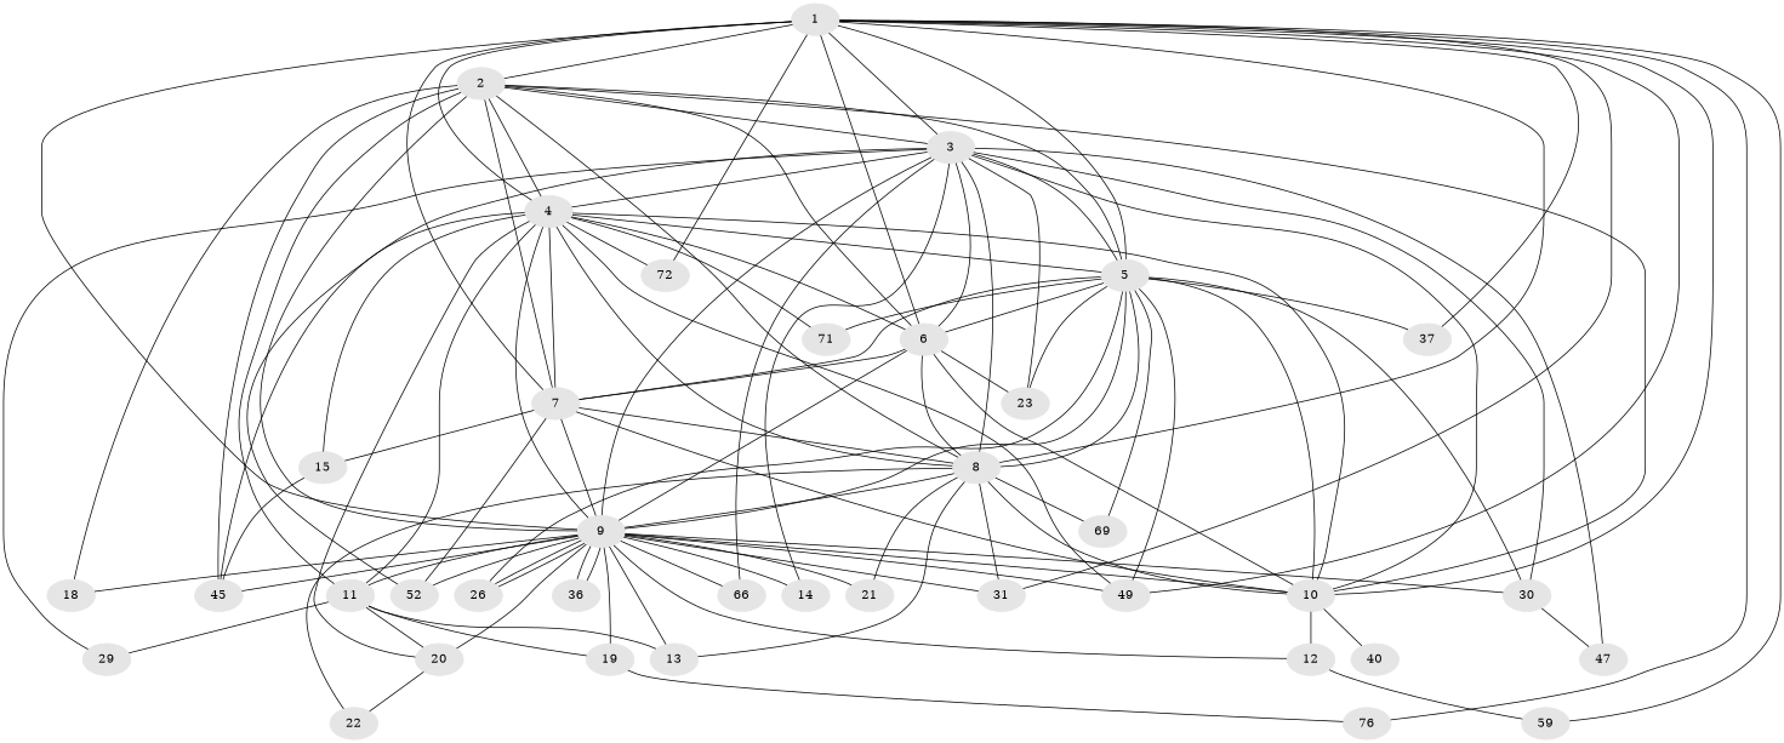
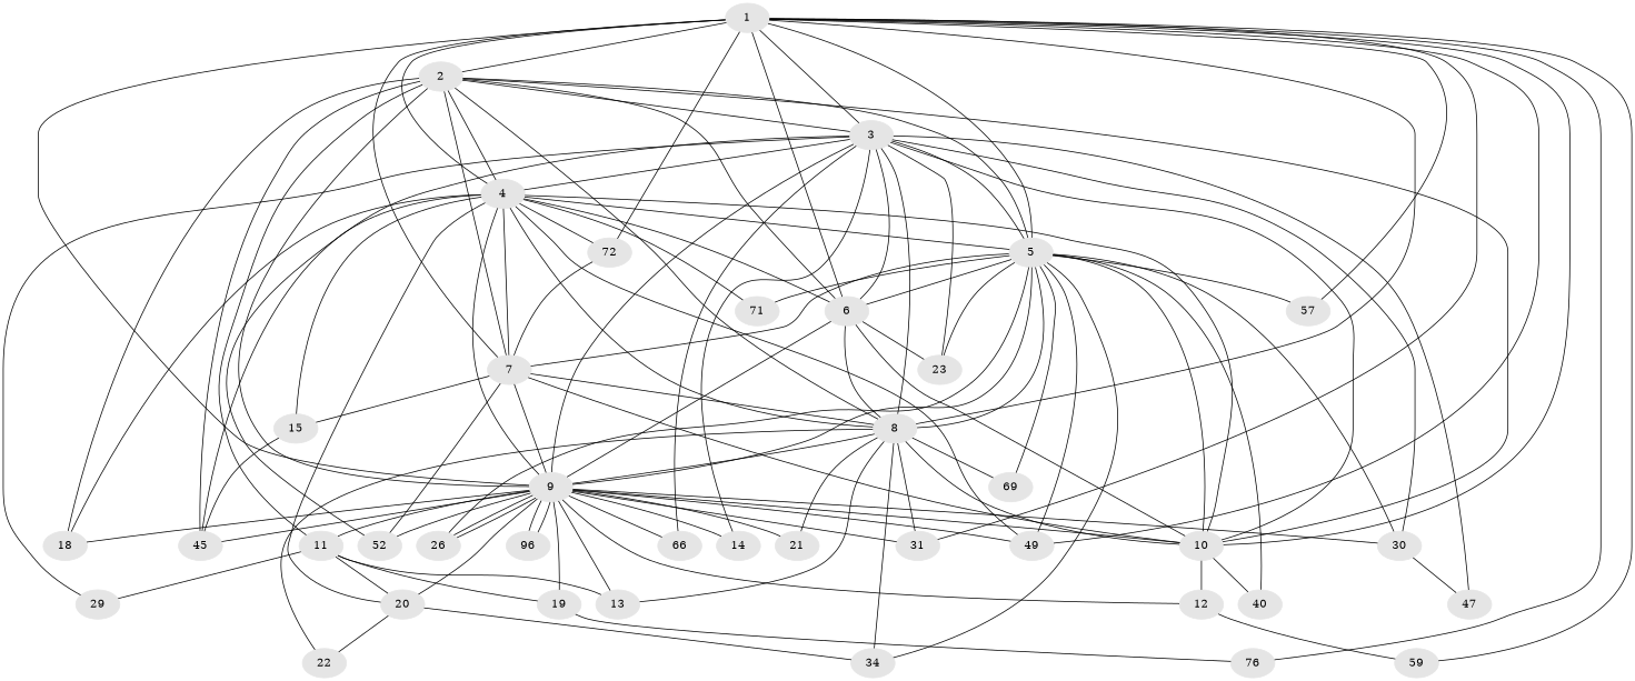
  graph {
    node [color=gray90 style=filled]
    2 [super="+73+25+41+16"]
    3 [super="+48"]
    4
    5
    6
    7 [super="+42+56+60+35+38"]
    8
    9 [super="+33+17+54+70+24+32+43+27"]
    10 [super="+28+67+44"]
    11
    18
    45 [super="+55+46+50"]
    1
    31
    49 [super="+74+61"]
-   57 [label=37]
+   57
    59
    76
    n19 [label=72]
    14 [super="+75"]
    23 [super="+63"]
    29
    30 [super="+62"]
    47
    52
    66
    15
    20 [super="+65"]
    71
    26 [super="+72"]
+   34 [super="+53"]
    40 [super="+68"]
    69
    13
    21
    22
    12
    19
-   36
+   36 [label=96]
    2 -- 3
    2 -- 4
    2 -- 5
    2 -- 6
    2 -- 7
    2 -- 8
    2 -- 9 [weight=4]
    2 -- 10
    2 -- 11
    2 -- 18
    2 -- 45
    3 -- 4
    3 -- 5
    3 -- 6
    3 -- 8
    3 -- 9 [weight=2]
    3 -- 10 [weight=2]
    3 -- 14
    3 -- 23
    3 -- 29
    3 -- 30
    3 -- 47
    3 -- 52
    3 -- 66
    4 -- 5
    4 -- 6
    4 -- 7
    4 -- 8
    4 -- 9
    4 -- 10
-   4 -- 11
+   4 -- 18
    4 -- 45
    4 -- 49
    4 -- n19
    4 -- 15
    4 -- 20
    4 -- 71
    5 -- 6
    5 -- 7 [weight=2]
    5 -- 8
    5 -- 9 [weight=2]
    5 -- 10
    5 -- 49
    5 -- 57
    5 -- 23
    5 -- 30
    5 -- 71
    5 -- 26
+   5 -- 34
+   5 -- 40
    5 -- 69
-   6 -- 7
+   n19 -- 7
    6 -- 8
    6 -- 9 [weight=2]
    6 -- 10 [weight=2]
    6 -- 23
    7 -- 8
    7 -- 9
    7 -- 10 [weight=2]
    7 -- 15 [weight=2]
    8 -- 9
    8 -- 10
    8 -- 31
+   8 -- 34
    8 -- 69
    8 -- 13
    8 -- 21
    8 -- 22
    9 -- 10 [weight=2]
    9 -- 11
    9 -- 18
    9 -- 45 [weight=3]
    9 -- 31
    9 -- 49
    9 -- 14 [weight=3]
    9 -- 30
    9 -- 52
    9 -- 66
    9 -- 20 [weight=2]
    9 -- 26
    9 -- 26
    9 -- 13
    9 -- 21
    9 -- 12
    9 -- 19
    9 -- 36
    9 -- 36
    10 -- 40 [weight=2]
    10 -- 12
    11 -- 29
    11 -- 20
    11 -- 13
    11 -- 19
    1 -- 2 [weight=2]
    1 -- 3
    1 -- 4
    1 -- 5
    1 -- 6
    1 -- 7 [weight=3]
    1 -- 8
    1 -- 9 [weight=4]
    1 -- 10 [weight=2]
    1 -- 31
    1 -- 49
    1 -- 57
    1 -- 59
    1 -- 76
    1 -- n19
    30 -- 47
    52 -- 7 [weight=2]
    15 -- 45 [weight=2]
+   20 -- 34
    20 -- 22
    12 -- 59
    19 -- 76
  }
